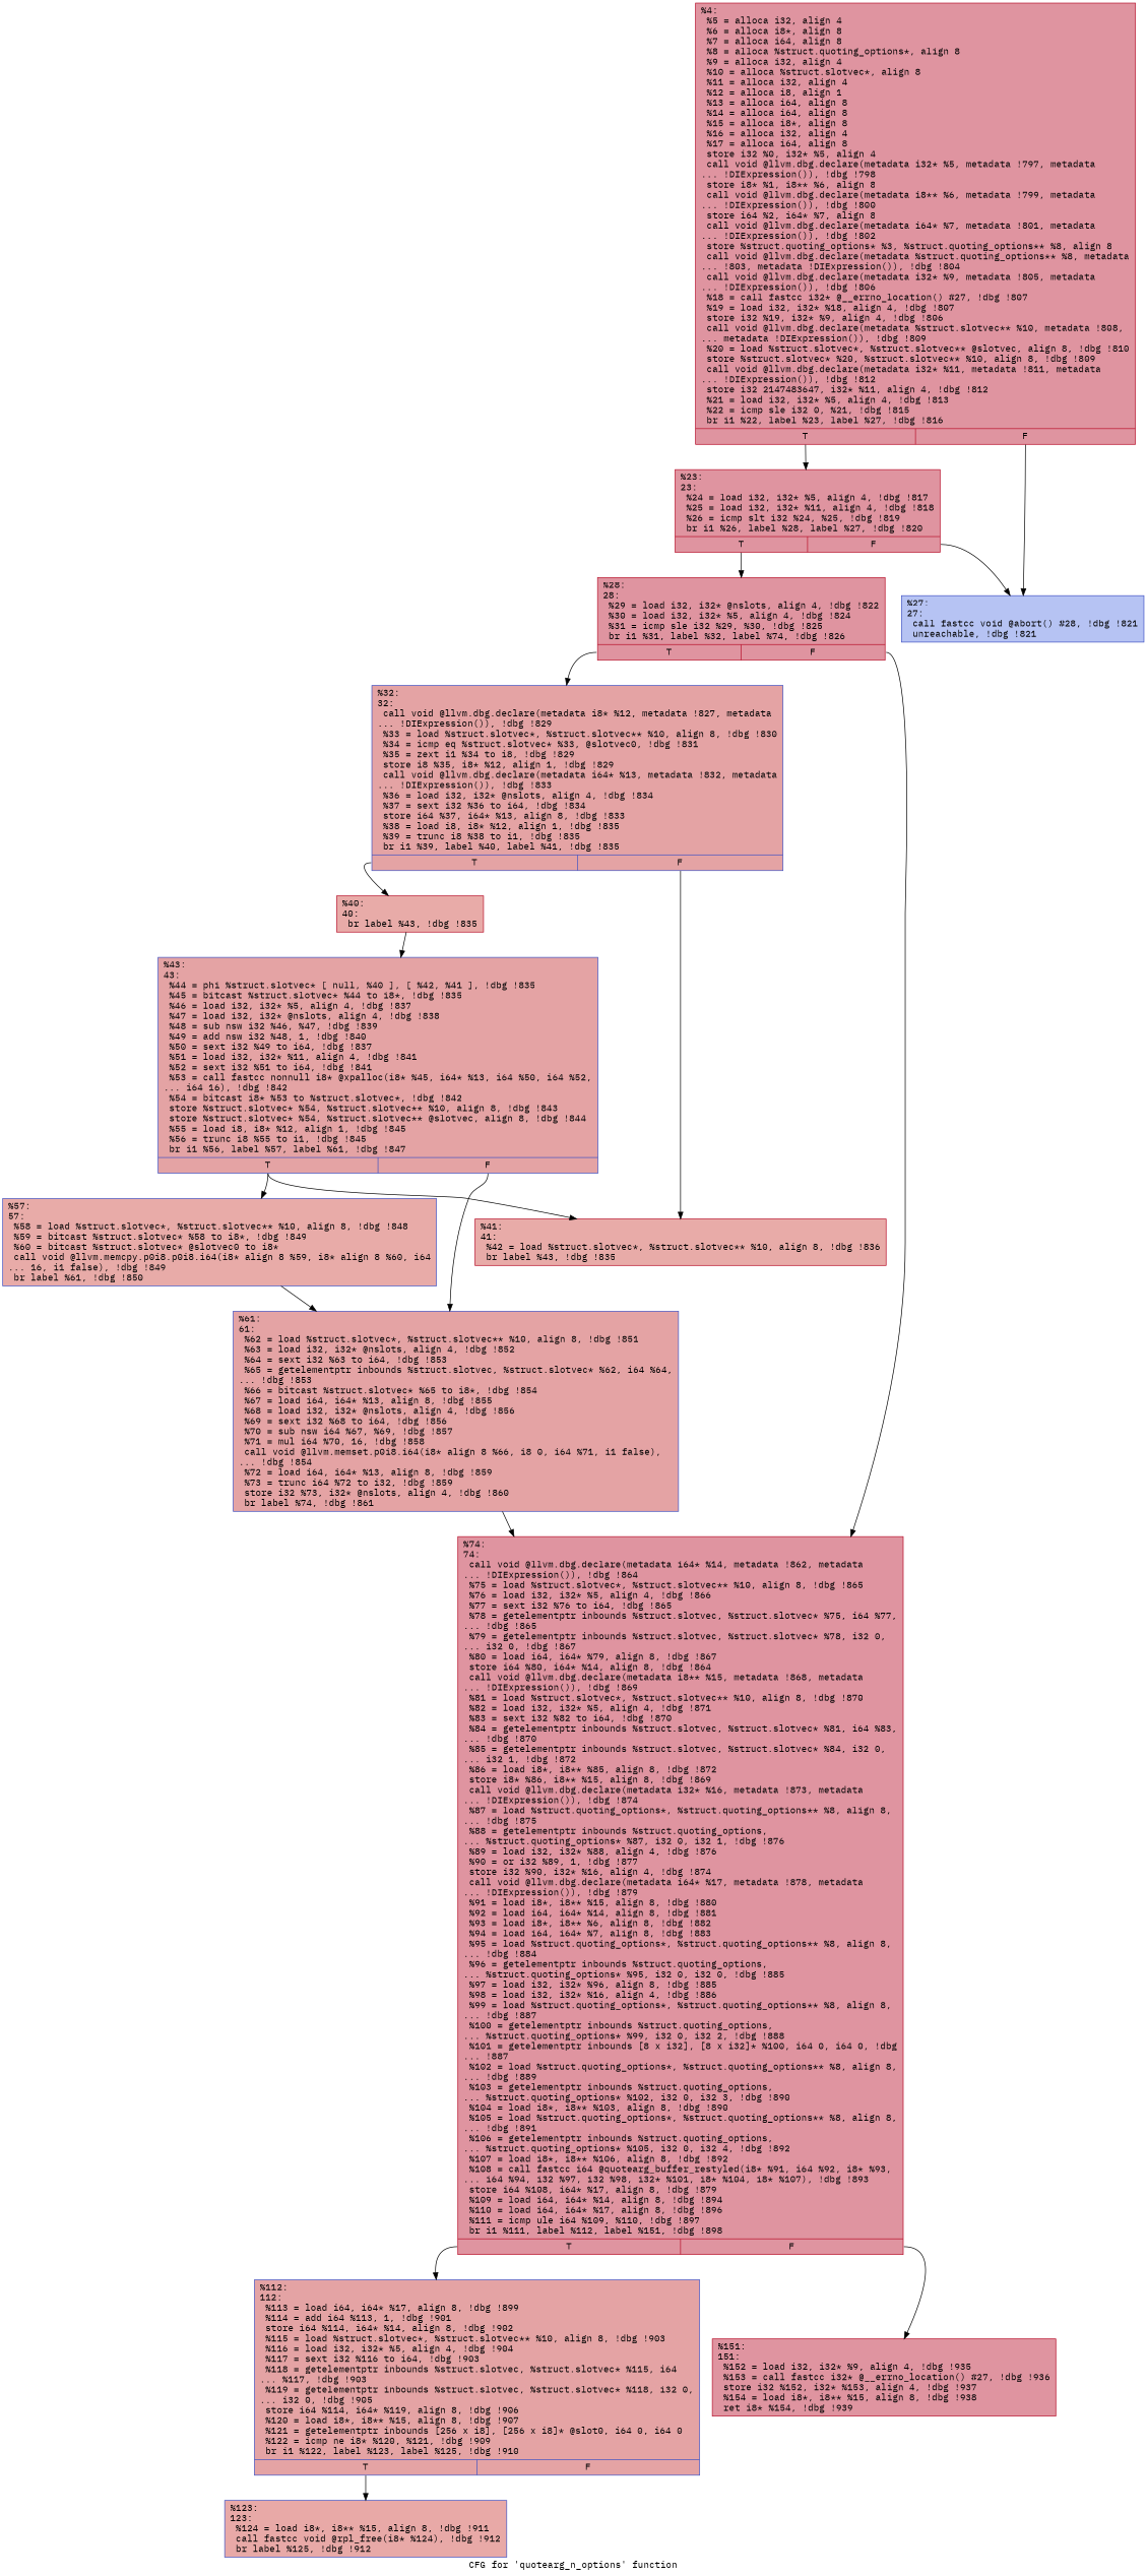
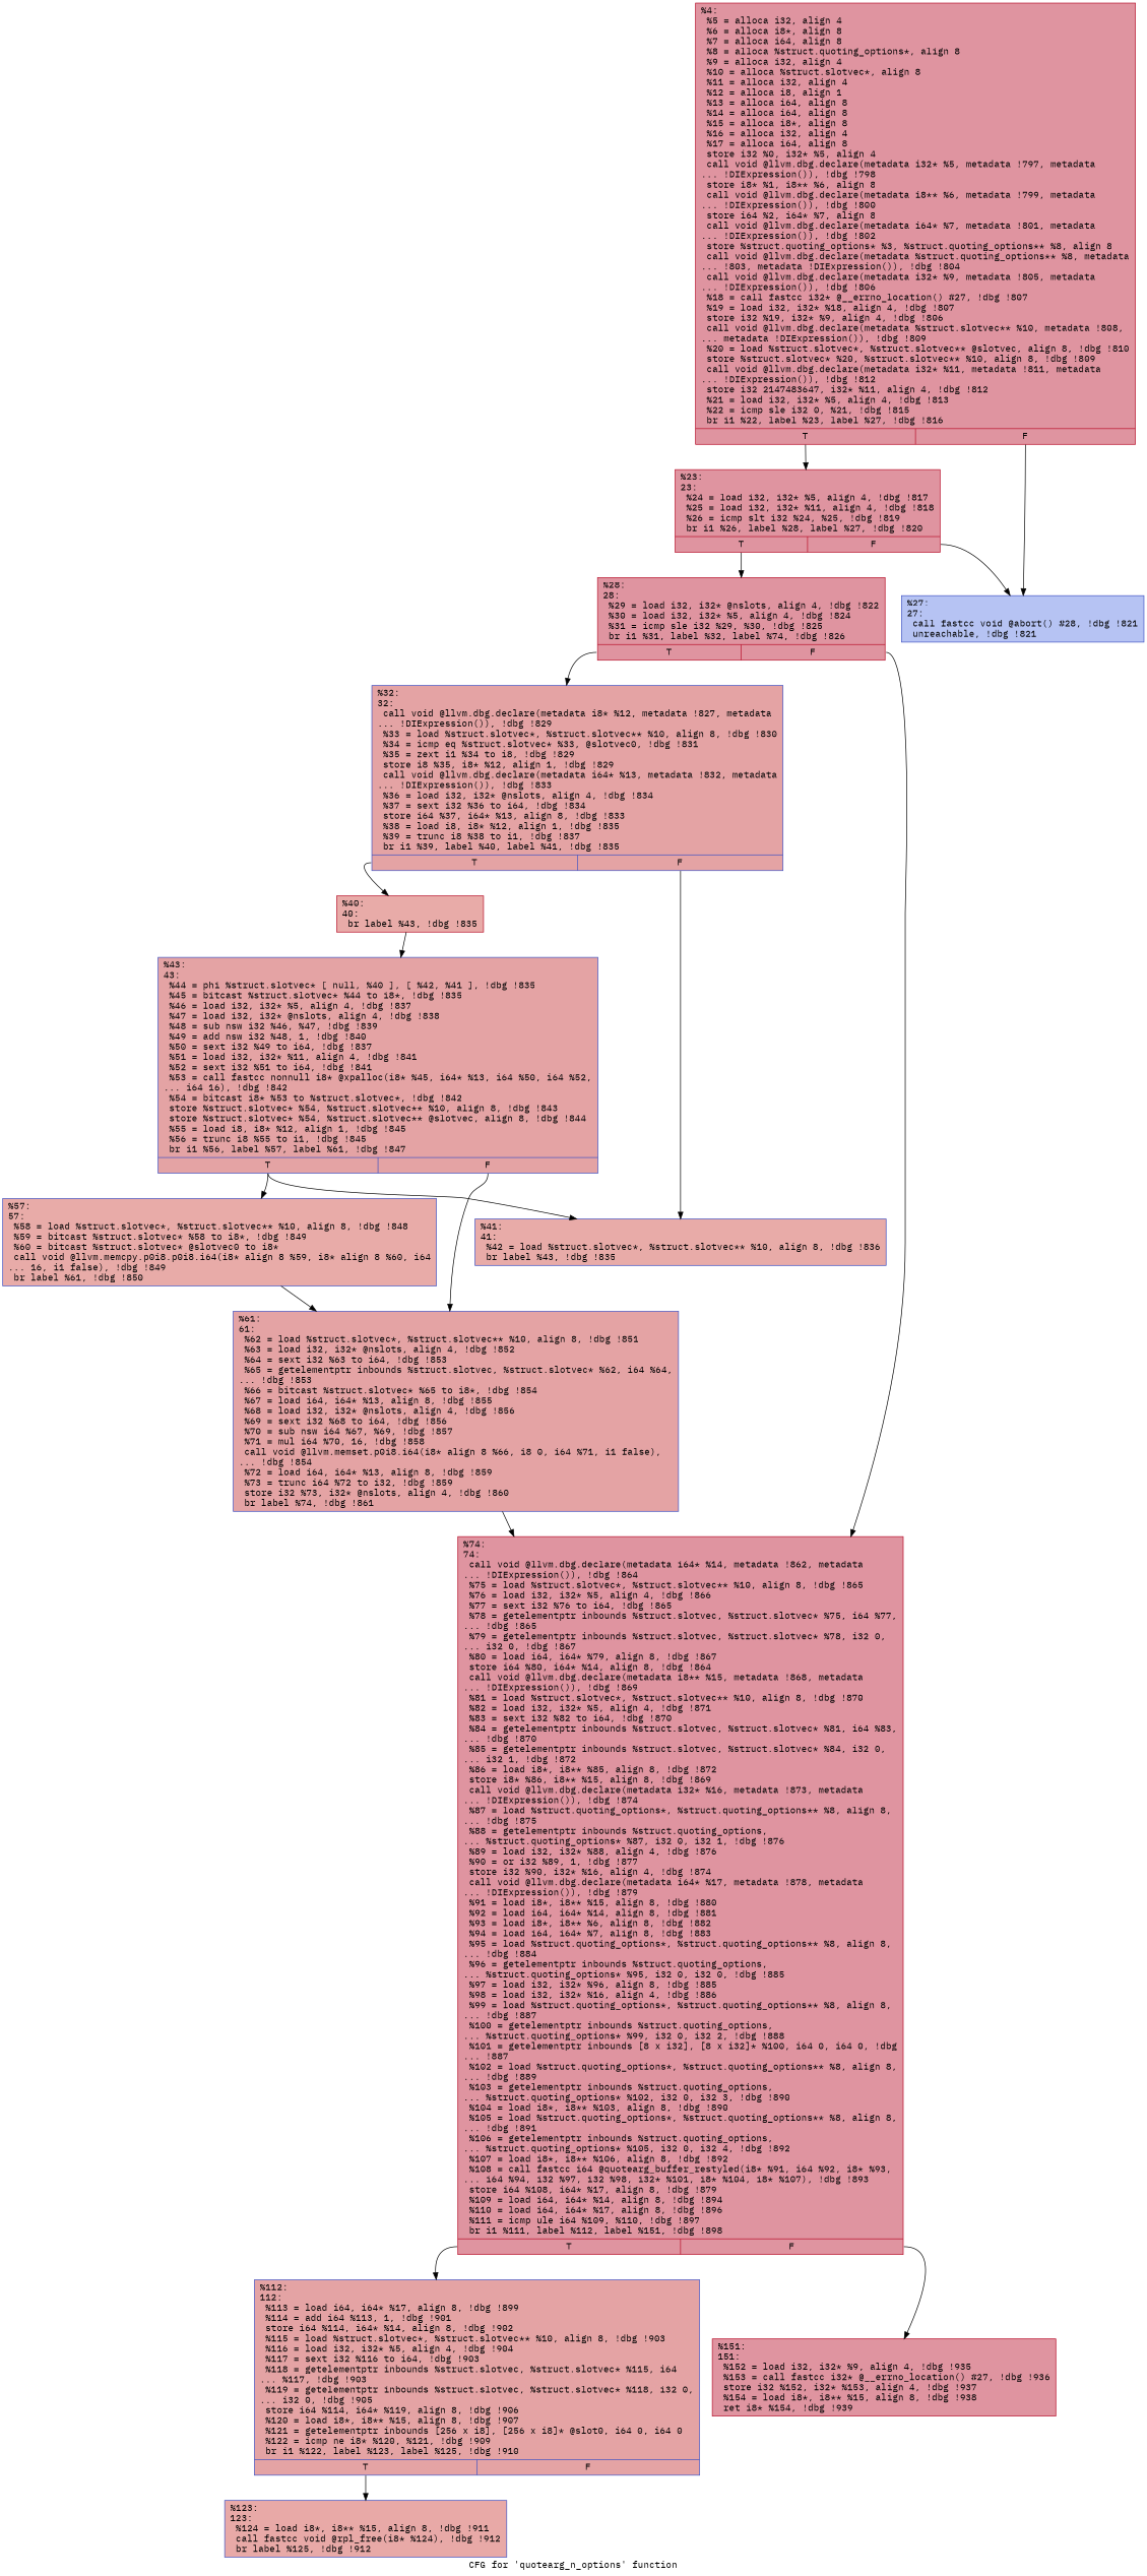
  digraph {
    fontname="IBM Plex Mono"
    label="CFG for 'quotearg_n_options' function"
    node [color="#3d50c3ff" fillcolor="#b70d2870" fontname="IBM Plex Mono" shape=record style=filled]
    edge [fontname="IBM Plex Mono" tailport=s0]
    n1 [color="#b70d28ff" label="{%4:\l  %5 = alloca i32, align 4\l  %6 = alloca i8*, align 8\l  %7 = alloca i64, align 8\l  %8 = alloca %struct.quoting_options*, align 8\l  %9 = alloca i32, align 4\l  %10 = alloca %struct.slotvec*, align 8\l  %11 = alloca i32, align 4\l  %12 = alloca i8, align 1\l  %13 = alloca i64, align 8\l  %14 = alloca i64, align 8\l  %15 = alloca i8*, align 8\l  %16 = alloca i32, align 4\l  %17 = alloca i64, align 8\l  store i32 %0, i32* %5, align 4\l  call void @llvm.dbg.declare(metadata i32* %5, metadata !797, metadata\l... !DIExpression()), !dbg !798\l  store i8* %1, i8** %6, align 8\l  call void @llvm.dbg.declare(metadata i8** %6, metadata !799, metadata\l... !DIExpression()), !dbg !800\l  store i64 %2, i64* %7, align 8\l  call void @llvm.dbg.declare(metadata i64* %7, metadata !801, metadata\l... !DIExpression()), !dbg !802\l  store %struct.quoting_options* %3, %struct.quoting_options** %8, align 8\l  call void @llvm.dbg.declare(metadata %struct.quoting_options** %8, metadata\l... !803, metadata !DIExpression()), !dbg !804\l  call void @llvm.dbg.declare(metadata i32* %9, metadata !805, metadata\l... !DIExpression()), !dbg !806\l  %18 = call fastcc i32* @__errno_location() #27, !dbg !807\l  %19 = load i32, i32* %18, align 4, !dbg !807\l  store i32 %19, i32* %9, align 4, !dbg !806\l  call void @llvm.dbg.declare(metadata %struct.slotvec** %10, metadata !808,\l... metadata !DIExpression()), !dbg !809\l  %20 = load %struct.slotvec*, %struct.slotvec** @slotvec, align 8, !dbg !810\l  store %struct.slotvec* %20, %struct.slotvec** %10, align 8, !dbg !809\l  call void @llvm.dbg.declare(metadata i32* %11, metadata !811, metadata\l... !DIExpression()), !dbg !812\l  store i32 2147483647, i32* %11, align 4, !dbg !812\l  %21 = load i32, i32* %5, align 4, !dbg !813\l  %22 = icmp sle i32 0, %21, !dbg !815\l  br i1 %22, label %23, label %27, !dbg !816\l|{<s0>T|<s1>F}}"]
    n2 [color="#b70d28ff" label="{%23:\l23:                                               \l  %24 = load i32, i32* %5, align 4, !dbg !817\l  %25 = load i32, i32* %11, align 4, !dbg !818\l  %26 = icmp slt i32 %24, %25, !dbg !819\l  br i1 %26, label %28, label %27, !dbg !820\l|{<s0>T|<s1>F}}"]
    n3 [fillcolor="#5977e370" label="{%27:\l27:                                               \l  call fastcc void @abort() #28, !dbg !821\l  unreachable, !dbg !821\l}"]
    n4 [color="#b70d28ff" label="{%28:\l28:                                               \l  %29 = load i32, i32* @nslots, align 4, !dbg !822\l  %30 = load i32, i32* %5, align 4, !dbg !824\l  %31 = icmp sle i32 %29, %30, !dbg !825\l  br i1 %31, label %32, label %74, !dbg !826\l|{<s0>T|<s1>F}}"]
-   n5 [fillcolor="#c32e3170" label="{%32:\l32:                                               \l  call void @llvm.dbg.declare(metadata i8* %12, metadata !827, metadata\l... !DIExpression()), !dbg !829\l  %33 = load %struct.slotvec*, %struct.slotvec** %10, align 8, !dbg !830\l  %34 = icmp eq %struct.slotvec* %33, @slotvec0, !dbg !831\l  %35 = zext i1 %34 to i8, !dbg !829\l  store i8 %35, i8* %12, align 1, !dbg !829\l  call void @llvm.dbg.declare(metadata i64* %13, metadata !832, metadata\l... !DIExpression()), !dbg !833\l  %36 = load i32, i32* @nslots, align 4, !dbg !834\l  %37 = sext i32 %36 to i64, !dbg !834\l  store i64 %37, i64* %13, align 8, !dbg !833\l  %38 = load i8, i8* %12, align 1, !dbg !835\l  %39 = trunc i8 %38 to i1, !dbg !835\l  br i1 %39, label %40, label %41, !dbg !835\l|{<s0>T|<s1>F}}"]
+   n5 [fillcolor="#c32e3170" label="{%32:\l32:                                               \l  call void @llvm.dbg.declare(metadata i8* %12, metadata !827, metadata\l... !DIExpression()), !dbg !829\l  %33 = load %struct.slotvec*, %struct.slotvec** %10, align 8, !dbg !830\l  %34 = icmp eq %struct.slotvec* %33, @slotvec0, !dbg !831\l  %35 = zext i1 %34 to i8, !dbg !829\l  store i8 %35, i8* %12, align 1, !dbg !829\l  call void @llvm.dbg.declare(metadata i64* %13, metadata !832, metadata\l... !DIExpression()), !dbg !833\l  %36 = load i32, i32* @nslots, align 4, !dbg !834\l  %37 = sext i32 %36 to i64, !dbg !834\l  store i64 %37, i64* %13, align 8, !dbg !833\l  %38 = load i8, i8* %12, align 1, !dbg !835\l  %39 = trunc i8 %38 to i1, !dbg !837\l  br i1 %39, label %40, label %41, !dbg !835\l|{<s0>T|<s1>F}}"]
    n6 [color="#b70d28ff" label="{%74:\l74:                                               \l  call void @llvm.dbg.declare(metadata i64* %14, metadata !862, metadata\l... !DIExpression()), !dbg !864\l  %75 = load %struct.slotvec*, %struct.slotvec** %10, align 8, !dbg !865\l  %76 = load i32, i32* %5, align 4, !dbg !866\l  %77 = sext i32 %76 to i64, !dbg !865\l  %78 = getelementptr inbounds %struct.slotvec, %struct.slotvec* %75, i64 %77,\l... !dbg !865\l  %79 = getelementptr inbounds %struct.slotvec, %struct.slotvec* %78, i32 0,\l... i32 0, !dbg !867\l  %80 = load i64, i64* %79, align 8, !dbg !867\l  store i64 %80, i64* %14, align 8, !dbg !864\l  call void @llvm.dbg.declare(metadata i8** %15, metadata !868, metadata\l... !DIExpression()), !dbg !869\l  %81 = load %struct.slotvec*, %struct.slotvec** %10, align 8, !dbg !870\l  %82 = load i32, i32* %5, align 4, !dbg !871\l  %83 = sext i32 %82 to i64, !dbg !870\l  %84 = getelementptr inbounds %struct.slotvec, %struct.slotvec* %81, i64 %83,\l... !dbg !870\l  %85 = getelementptr inbounds %struct.slotvec, %struct.slotvec* %84, i32 0,\l... i32 1, !dbg !872\l  %86 = load i8*, i8** %85, align 8, !dbg !872\l  store i8* %86, i8** %15, align 8, !dbg !869\l  call void @llvm.dbg.declare(metadata i32* %16, metadata !873, metadata\l... !DIExpression()), !dbg !874\l  %87 = load %struct.quoting_options*, %struct.quoting_options** %8, align 8,\l... !dbg !875\l  %88 = getelementptr inbounds %struct.quoting_options,\l... %struct.quoting_options* %87, i32 0, i32 1, !dbg !876\l  %89 = load i32, i32* %88, align 4, !dbg !876\l  %90 = or i32 %89, 1, !dbg !877\l  store i32 %90, i32* %16, align 4, !dbg !874\l  call void @llvm.dbg.declare(metadata i64* %17, metadata !878, metadata\l... !DIExpression()), !dbg !879\l  %91 = load i8*, i8** %15, align 8, !dbg !880\l  %92 = load i64, i64* %14, align 8, !dbg !881\l  %93 = load i8*, i8** %6, align 8, !dbg !882\l  %94 = load i64, i64* %7, align 8, !dbg !883\l  %95 = load %struct.quoting_options*, %struct.quoting_options** %8, align 8,\l... !dbg !884\l  %96 = getelementptr inbounds %struct.quoting_options,\l... %struct.quoting_options* %95, i32 0, i32 0, !dbg !885\l  %97 = load i32, i32* %96, align 8, !dbg !885\l  %98 = load i32, i32* %16, align 4, !dbg !886\l  %99 = load %struct.quoting_options*, %struct.quoting_options** %8, align 8,\l... !dbg !887\l  %100 = getelementptr inbounds %struct.quoting_options,\l... %struct.quoting_options* %99, i32 0, i32 2, !dbg !888\l  %101 = getelementptr inbounds [8 x i32], [8 x i32]* %100, i64 0, i64 0, !dbg\l... !887\l  %102 = load %struct.quoting_options*, %struct.quoting_options** %8, align 8,\l... !dbg !889\l  %103 = getelementptr inbounds %struct.quoting_options,\l... %struct.quoting_options* %102, i32 0, i32 3, !dbg !890\l  %104 = load i8*, i8** %103, align 8, !dbg !890\l  %105 = load %struct.quoting_options*, %struct.quoting_options** %8, align 8,\l... !dbg !891\l  %106 = getelementptr inbounds %struct.quoting_options,\l... %struct.quoting_options* %105, i32 0, i32 4, !dbg !892\l  %107 = load i8*, i8** %106, align 8, !dbg !892\l  %108 = call fastcc i64 @quotearg_buffer_restyled(i8* %91, i64 %92, i8* %93,\l... i64 %94, i32 %97, i32 %98, i32* %101, i8* %104, i8* %107), !dbg !893\l  store i64 %108, i64* %17, align 8, !dbg !879\l  %109 = load i64, i64* %14, align 8, !dbg !894\l  %110 = load i64, i64* %17, align 8, !dbg !896\l  %111 = icmp ule i64 %109, %110, !dbg !897\l  br i1 %111, label %112, label %151, !dbg !898\l|{<s0>T|<s1>F}}"]
    n7 [color="#b70d28ff" fillcolor="#cc403a70" label="{%40:\l40:                                               \l  br label %43, !dbg !835\l}"]
-   n8 [color="#b70d28ff" fillcolor="#cc403a70" label="{%41:\l41:                                               \l  %42 = load %struct.slotvec*, %struct.slotvec** %10, align 8, !dbg !836\l  br label %43, !dbg !835\l}"]
+   n8 [fillcolor="#cc403a70" label="{%41:\l41:                                               \l  %42 = load %struct.slotvec*, %struct.slotvec** %10, align 8, !dbg !836\l  br label %43, !dbg !835\l}"]
    n9 [fillcolor="#c32e3170" label="{%112:\l112:                                              \l  %113 = load i64, i64* %17, align 8, !dbg !899\l  %114 = add i64 %113, 1, !dbg !901\l  store i64 %114, i64* %14, align 8, !dbg !902\l  %115 = load %struct.slotvec*, %struct.slotvec** %10, align 8, !dbg !903\l  %116 = load i32, i32* %5, align 4, !dbg !904\l  %117 = sext i32 %116 to i64, !dbg !903\l  %118 = getelementptr inbounds %struct.slotvec, %struct.slotvec* %115, i64\l... %117, !dbg !903\l  %119 = getelementptr inbounds %struct.slotvec, %struct.slotvec* %118, i32 0,\l... i32 0, !dbg !905\l  store i64 %114, i64* %119, align 8, !dbg !906\l  %120 = load i8*, i8** %15, align 8, !dbg !907\l  %121 = getelementptr inbounds [256 x i8], [256 x i8]* @slot0, i64 0, i64 0\l  %122 = icmp ne i8* %120, %121, !dbg !909\l  br i1 %122, label %123, label %125, !dbg !910\l|{<s0>T|<s1>F}}"]
    n10 [color="#b70d28ff" label="{%151:\l151:                                              \l  %152 = load i32, i32* %9, align 4, !dbg !935\l  %153 = call fastcc i32* @__errno_location() #27, !dbg !936\l  store i32 %152, i32* %153, align 4, !dbg !937\l  %154 = load i8*, i8** %15, align 8, !dbg !938\l  ret i8* %154, !dbg !939\l}"]
    n11 [fillcolor="#c32e3170" label="{%43:\l43:                                               \l  %44 = phi %struct.slotvec* [ null, %40 ], [ %42, %41 ], !dbg !835\l  %45 = bitcast %struct.slotvec* %44 to i8*, !dbg !835\l  %46 = load i32, i32* %5, align 4, !dbg !837\l  %47 = load i32, i32* @nslots, align 4, !dbg !838\l  %48 = sub nsw i32 %46, %47, !dbg !839\l  %49 = add nsw i32 %48, 1, !dbg !840\l  %50 = sext i32 %49 to i64, !dbg !837\l  %51 = load i32, i32* %11, align 4, !dbg !841\l  %52 = sext i32 %51 to i64, !dbg !841\l  %53 = call fastcc nonnull i8* @xpalloc(i8* %45, i64* %13, i64 %50, i64 %52,\l... i64 16), !dbg !842\l  %54 = bitcast i8* %53 to %struct.slotvec*, !dbg !842\l  store %struct.slotvec* %54, %struct.slotvec** %10, align 8, !dbg !843\l  store %struct.slotvec* %54, %struct.slotvec** @slotvec, align 8, !dbg !844\l  %55 = load i8, i8* %12, align 1, !dbg !845\l  %56 = trunc i8 %55 to i1, !dbg !845\l  br i1 %56, label %57, label %61, !dbg !847\l|{<s0>T|<s1>F}}"]
    n12 [fillcolor="#ca3b3770" label="{%123:\l123:                                              \l  %124 = load i8*, i8** %15, align 8, !dbg !911\l  call fastcc void @rpl_free(i8* %124), !dbg !912\l  br label %125, !dbg !912\l}"]
    n13 [fillcolor="#cc403a70" label="{%57:\l57:                                               \l  %58 = load %struct.slotvec*, %struct.slotvec** %10, align 8, !dbg !848\l  %59 = bitcast %struct.slotvec* %58 to i8*, !dbg !849\l  %60 = bitcast %struct.slotvec* @slotvec0 to i8*\l  call void @llvm.memcpy.p0i8.p0i8.i64(i8* align 8 %59, i8* align 8 %60, i64\l... 16, i1 false), !dbg !849\l  br label %61, !dbg !850\l}"]
    n14 [fillcolor="#c32e3170" label="{%61:\l61:                                               \l  %62 = load %struct.slotvec*, %struct.slotvec** %10, align 8, !dbg !851\l  %63 = load i32, i32* @nslots, align 4, !dbg !852\l  %64 = sext i32 %63 to i64, !dbg !853\l  %65 = getelementptr inbounds %struct.slotvec, %struct.slotvec* %62, i64 %64,\l... !dbg !853\l  %66 = bitcast %struct.slotvec* %65 to i8*, !dbg !854\l  %67 = load i64, i64* %13, align 8, !dbg !855\l  %68 = load i32, i32* @nslots, align 4, !dbg !856\l  %69 = sext i32 %68 to i64, !dbg !856\l  %70 = sub nsw i64 %67, %69, !dbg !857\l  %71 = mul i64 %70, 16, !dbg !858\l  call void @llvm.memset.p0i8.i64(i8* align 8 %66, i8 0, i64 %71, i1 false),\l... !dbg !854\l  %72 = load i64, i64* %13, align 8, !dbg !859\l  %73 = trunc i64 %72 to i32, !dbg !859\l  store i32 %73, i32* @nslots, align 4, !dbg !860\l  br label %74, !dbg !861\l}"]
    n1 -> n2
    n1 -> n3 [tailport=s1]
    n2 -> n3 [tailport=s1]
    n2 -> n4
    n4 -> n5
    n4 -> n6 [tailport=s1]
    n5 -> n7
    n5 -> n8 [tailport=s1]
    n6 -> n9
    n6 -> n10 [tailport=s1]
    n7 -> n11
    n9 -> n12
    n11 -> n8
    n11 -> n13
    n11 -> n14 [tailport=s1]
    n13 -> n14
    n14 -> n6
  }
